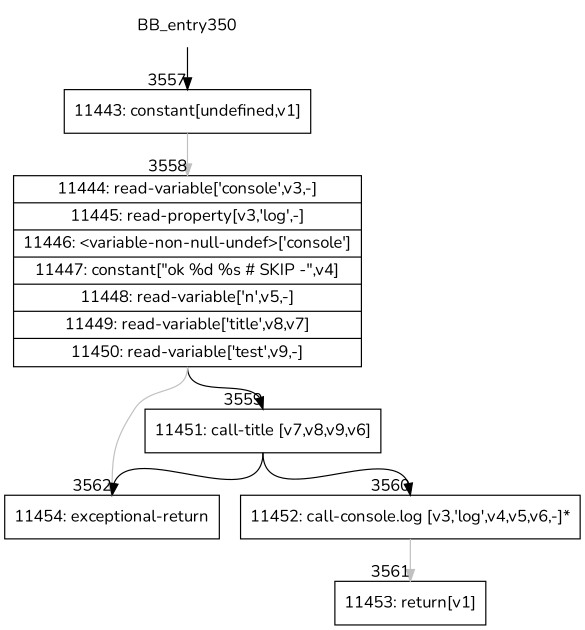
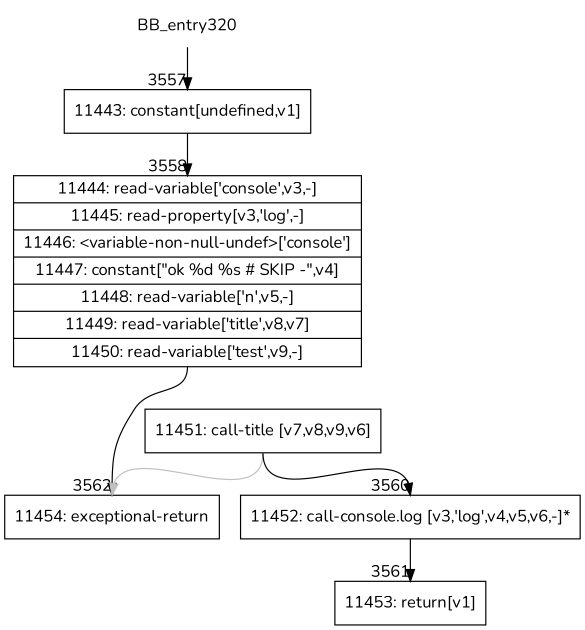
  digraph {
    fontname=Nunito
    rankdir=TD
    node [fontname=Nunito shape=record]
    edge [fontname=Nunito headport=n tailport=s]
-   BB_entry320 [shape=none label=BB_entry350]
+   BB_entry320 [shape=none]
    n2 [label="{11443: constant[undefined,v1]}"]
    n3 [label="{11444: read-variable['console',v3,-]|11445: read-property[v3,'log',-]|11446: \<variable-non-null-undef\>['console']|11447: constant[\"ok %d %s # SKIP -\",v4]|11448: read-variable['n',v5,-]|11449: read-variable['title',v8,v7]|11450: read-variable['test',v9,-]}"]
    n4 [label="{11451: call-title [v7,v8,v9,v6]}"]
    n5 [label="{11454: exceptional-return}"]
    n6 [label="{11452: call-console.log [v3,'log',v4,v5,v6,-]*}"]
    n7 [label="{11453: return[v1]}"]
    BB_entry320 -> n2 [headlabel="    3557"]
-   n2 -> n3 [headlabel="      3558" color=gray]
-   n3 -> n4 [headlabel="      3559"]
-   n3 -> n5 [color=gray headlabel="      3562"]
-   n4 -> n5 [color=black]
+   n2 -> n3 [headlabel="      3558"]
+   n3 -> n5 [color=black headlabel="      3562"]
+   n4 -> n5 [color=gray]
    n4 -> n6 [headlabel="      3560"]
-   n6 -> n7 [headlabel="      3561" color=gray]
+   n6 -> n7 [headlabel="      3561"]
  }
